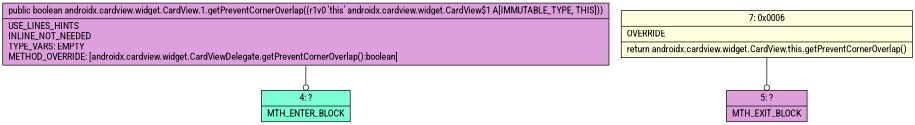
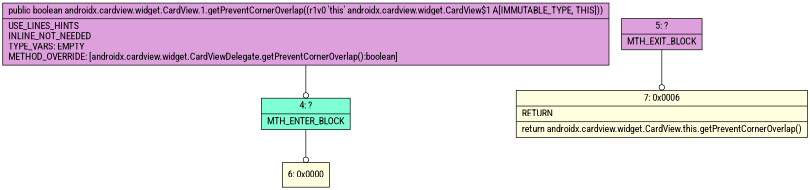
  digraph {
    fontname="Roboto Condensed"
    node [fillcolor=lightyellow fontname="Roboto Condensed" shape=record style=filled]
    edge [arrowhead=odot fontname="Roboto Condensed"]
    n1 [fillcolor=aquamarine label="{4\:\ ?|MTH_ENTER_BLOCK\l}"]
-   n3 [label="{7\:\ 0x0006|OVERRIDE\l|return androidx.cardview.widget.CardView.this.getPreventCornerOverlap()\l}"]
+   n2 [label="{6\:\ 0x0000}"]
+   n3 [label="{7\:\ 0x0006|RETURN\l|return androidx.cardview.widget.CardView.this.getPreventCornerOverlap()\l}"]
    n4 [fillcolor=plum label="{5\:\ ?|MTH_EXIT_BLOCK\l}"]
    n5 [fillcolor=plum label="{public boolean androidx.cardview.widget.CardView.1.getPreventCornerOverlap((r1v0 'this' androidx.cardview.widget.CardView$1 A[IMMUTABLE_TYPE, THIS]))  | USE_LINES_HINTS\lINLINE_NOT_NEEDED\lTYPE_VARS: EMPTY\lMETHOD_OVERRIDE: [androidx.cardview.widget.CardViewDelegate.getPreventCornerOverlap():boolean]\l}"]
-   n3 -> n4
+   n1 -> n2
+   n4 -> n3
    n5 -> n1
  }
